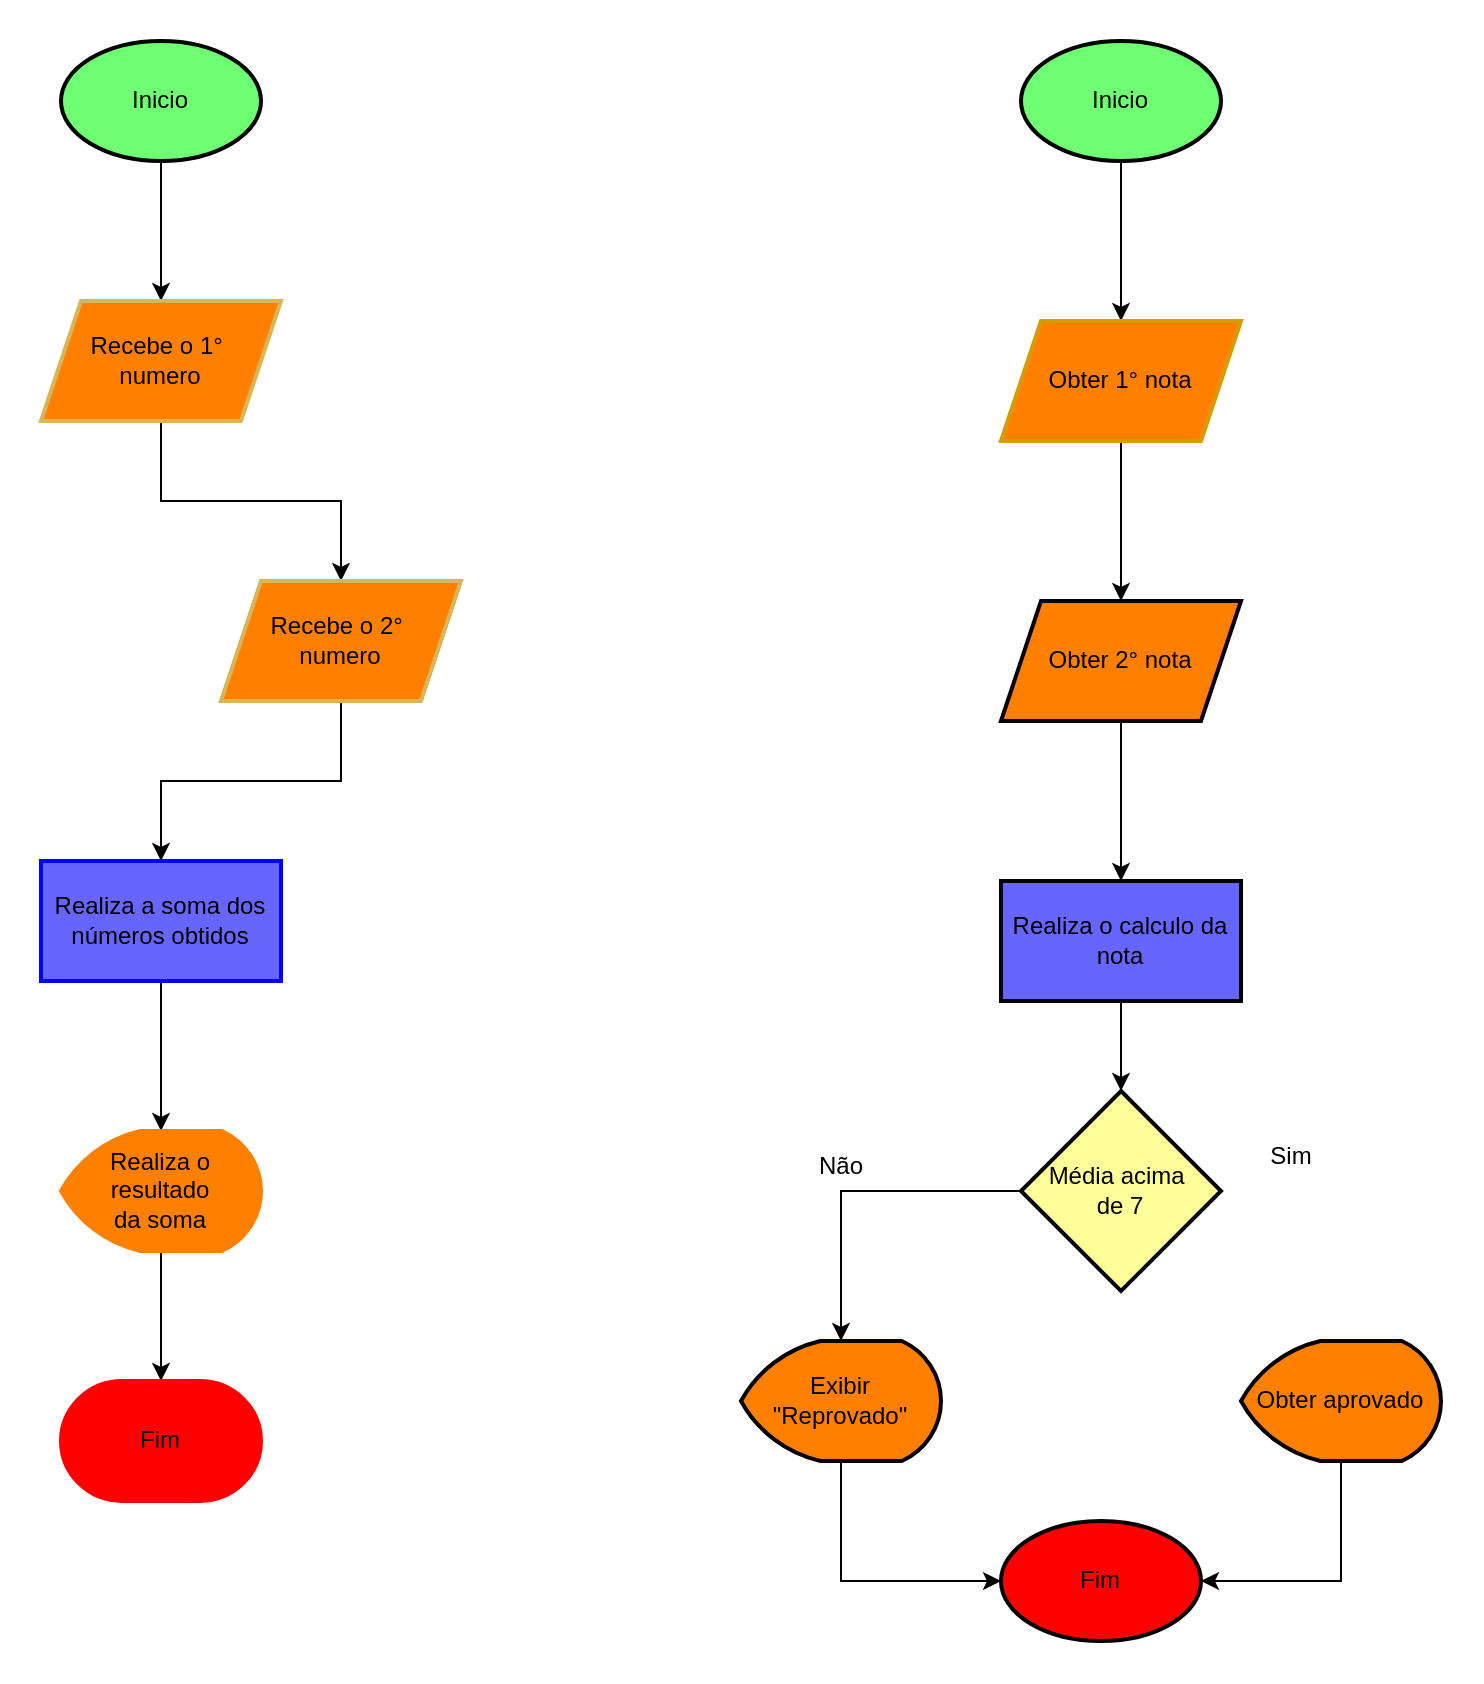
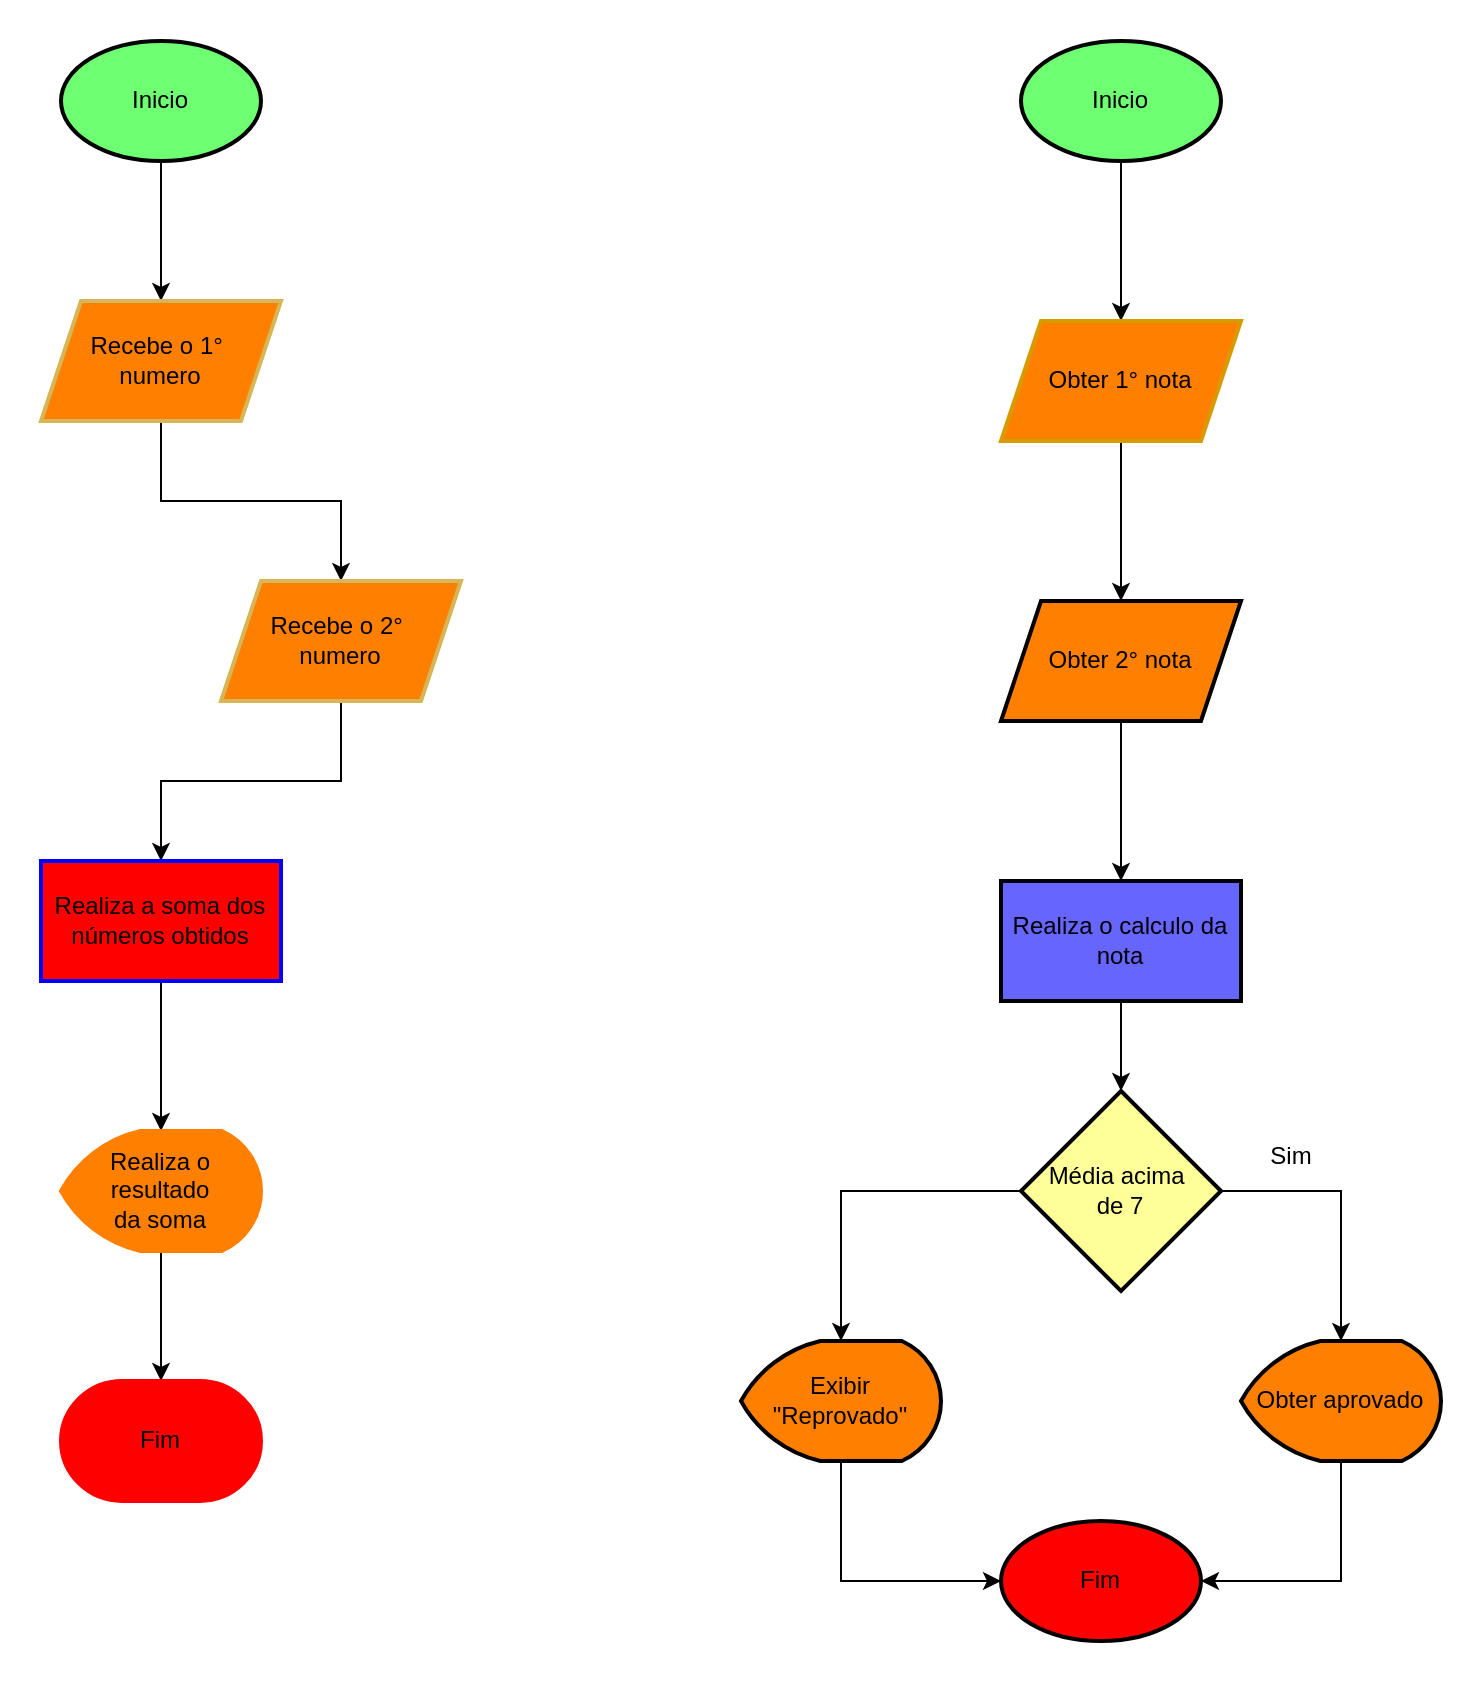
  <mxCell id="0" />
  <mxCell id="1" parent="0" />
  <mxCell id="2" value="" style="edgeStyle=orthogonalEdgeStyle;rounded=0;orthogonalLoop=1;jettySize=auto;html=1;" edge="1" parent="1" source="3" target="5"><mxGeometry relative="1" as="geometry" /></mxCell>
  <mxCell id="3" value="Inicio" style="strokeWidth=2;html=1;shape=mxgraph.flowchart.start_1;whiteSpace=wrap;fillColor=#6EFF72;" vertex="1" parent="1"><mxGeometry x="30" y="20" width="100" height="60" as="geometry" /></mxCell>
  <mxCell id="4" value="" style="edgeStyle=orthogonalEdgeStyle;rounded=0;orthogonalLoop=1;jettySize=auto;html=1;" edge="1" parent="1" source="5" target="7"><mxGeometry relative="1" as="geometry" /></mxCell>
  <mxCell id="5" value="Recebe o 1°&amp;nbsp;&lt;br&gt;numero" style="shape=parallelogram;perimeter=parallelogramPerimeter;whiteSpace=wrap;html=1;fixedSize=1;fillColor=#FF8000;strokeWidth=2;strokeColor=#d6b656;" vertex="1" parent="1"><mxGeometry x="20" y="150" width="120" height="60" as="geometry" /></mxCell>
  <mxCell id="6" value="" style="edgeStyle=orthogonalEdgeStyle;rounded=0;orthogonalLoop=1;jettySize=auto;html=1;" edge="1" parent="1" source="7" target="9"><mxGeometry relative="1" as="geometry" /></mxCell>
  <mxCell id="7" value="Recebe o 2°&amp;nbsp;&lt;br&gt;numero" style="shape=parallelogram;perimeter=parallelogramPerimeter;whiteSpace=wrap;html=1;fixedSize=1;fillColor=#FF8000;strokeWidth=2;strokeColor=#d6b656;" vertex="1" parent="1"><mxGeometry x="110" y="290" width="120" height="60" as="geometry" /></mxCell>
  <mxCell id="8" value="" style="edgeStyle=orthogonalEdgeStyle;rounded=0;orthogonalLoop=1;jettySize=auto;html=1;" edge="1" parent="1" source="9" target="11"><mxGeometry relative="1" as="geometry" /></mxCell>
- <mxCell id="9" value="Realiza a soma dos números obtidos" style="whiteSpace=wrap;html=1;fillColor=#6666FF;strokeColor=#0000FF;strokeWidth=2;" vertex="1" parent="1"><mxGeometry x="20" y="430" width="120" height="60" as="geometry" /></mxCell>
+ <mxCell id="9" value="Realiza a soma dos números obtidos" style="whiteSpace=wrap;html=1;fillColor=#ff0000;strokeColor=#0000FF;strokeWidth=2;" vertex="1" parent="1"><mxGeometry x="20" y="430" width="120" height="60" as="geometry" /></mxCell>
  <mxCell id="10" value="" style="edgeStyle=orthogonalEdgeStyle;rounded=0;orthogonalLoop=1;jettySize=auto;html=1;" edge="1" parent="1" source="11" target="12"><mxGeometry relative="1" as="geometry" /></mxCell>
  <mxCell id="11" value="Realiza o&lt;br&gt;resultado&lt;br&gt;da soma" style="strokeWidth=2;html=1;shape=mxgraph.flowchart.display;whiteSpace=wrap;fillColor=#FF8000;strokeColor=#FF8000;" vertex="1" parent="1"><mxGeometry x="30" y="565" width="100" height="60" as="geometry" /></mxCell>
  <mxCell id="12" value="Fim" style="strokeWidth=2;html=1;shape=mxgraph.flowchart.terminator;whiteSpace=wrap;fillColor=#FF0000;strokeColor=#FF0000;" vertex="1" parent="1"><mxGeometry x="30" y="690" width="100" height="60" as="geometry" /></mxCell>
  <mxCell id="13" value="" style="edgeStyle=orthogonalEdgeStyle;rounded=0;orthogonalLoop=1;jettySize=auto;html=1;" edge="1" parent="1" source="14" target="16"><mxGeometry relative="1" as="geometry" /></mxCell>
  <mxCell id="14" value="Inicio" style="strokeWidth=2;html=1;shape=mxgraph.flowchart.start_1;whiteSpace=wrap;fillColor=#6EFF72;" vertex="1" parent="1"><mxGeometry x="510" y="20" width="100" height="60" as="geometry" /></mxCell>
  <mxCell id="15" value="" style="edgeStyle=orthogonalEdgeStyle;rounded=0;orthogonalLoop=1;jettySize=auto;html=1;" edge="1" parent="1" source="16" target="18"><mxGeometry relative="1" as="geometry" /></mxCell>
  <mxCell id="16" value="Obter 1° nota" style="shape=parallelogram;perimeter=parallelogramPerimeter;whiteSpace=wrap;html=1;fixedSize=1;fillColor=#FF8000;strokeWidth=2;strokeColor=#d79b00;" vertex="1" parent="1"><mxGeometry x="500" y="160" width="120" height="60" as="geometry" /></mxCell>
  <mxCell id="17" value="" style="edgeStyle=orthogonalEdgeStyle;rounded=0;orthogonalLoop=1;jettySize=auto;html=1;" edge="1" parent="1" source="18" target="20"><mxGeometry relative="1" as="geometry" /></mxCell>
  <mxCell id="18" value="Obter 2° nota" style="shape=parallelogram;perimeter=parallelogramPerimeter;whiteSpace=wrap;html=1;fixedSize=1;fillColor=#FF8000;strokeWidth=2;" vertex="1" parent="1"><mxGeometry x="500" y="300" width="120" height="60" as="geometry" /></mxCell>
  <mxCell id="19" value="" style="edgeStyle=orthogonalEdgeStyle;rounded=0;orthogonalLoop=1;jettySize=auto;html=1;" edge="1" parent="1" source="20" target="23"><mxGeometry relative="1" as="geometry" /></mxCell>
  <mxCell id="20" value="Realiza o calculo da nota" style="whiteSpace=wrap;html=1;fillColor=#6666FF;strokeWidth=2;" vertex="1" parent="1"><mxGeometry x="500" y="440" width="120" height="60" as="geometry" /></mxCell>
+ <mxCell id="21" value="" style="edgeStyle=orthogonalEdgeStyle;rounded=0;orthogonalLoop=1;jettySize=auto;html=1;" edge="1" parent="1" source="23" target="25"><mxGeometry relative="1" as="geometry" /></mxCell>
  <mxCell id="22" value="" style="edgeStyle=orthogonalEdgeStyle;rounded=0;orthogonalLoop=1;jettySize=auto;html=1;" edge="1" parent="1" source="23" target="28"><mxGeometry relative="1" as="geometry" /></mxCell>
  <mxCell id="23" value="Média acima&amp;nbsp;&lt;br&gt;de 7" style="strokeWidth=2;html=1;shape=mxgraph.flowchart.decision;whiteSpace=wrap;fillColor=#FFFF99;" vertex="1" parent="1"><mxGeometry x="510" y="545" width="100" height="100" as="geometry" /></mxCell>
  <mxCell id="24" value="" style="edgeStyle=orthogonalEdgeStyle;rounded=0;orthogonalLoop=1;jettySize=auto;html=1;" edge="1" parent="1" source="25" target="30"><mxGeometry relative="1" as="geometry"><Array as="points"><mxPoint x="670" y="790" /></Array></mxGeometry></mxCell>
  <mxCell id="25" value="Obter aprovado" style="strokeWidth=2;html=1;shape=mxgraph.flowchart.display;whiteSpace=wrap;fillColor=#FF8000;" vertex="1" parent="1"><mxGeometry x="620" y="670" width="100" height="60" as="geometry" /></mxCell>
  <mxCell id="26" value="Sim" style="text;html=1;align=center;verticalAlign=middle;resizable=0;points=[];autosize=1;strokeColor=none;fillColor=none;" vertex="1" parent="1"><mxGeometry x="625" y="563" width="40" height="30" as="geometry" /></mxCell>
  <mxCell id="27" value="" style="edgeStyle=orthogonalEdgeStyle;rounded=0;orthogonalLoop=1;jettySize=auto;html=1;" edge="1" parent="1" source="28" target="30"><mxGeometry relative="1" as="geometry"><Array as="points"><mxPoint x="420" y="790" /></Array></mxGeometry></mxCell>
  <mxCell id="28" value="Exibir &lt;br&gt;&quot;Reprovado&quot;&lt;br&gt;" style="strokeWidth=2;html=1;shape=mxgraph.flowchart.display;whiteSpace=wrap;fillColor=#FF8000;" vertex="1" parent="1"><mxGeometry x="370" y="670" width="100" height="60" as="geometry" /></mxCell>
- <mxCell id="29" value="Não" style="text;html=1;align=center;verticalAlign=middle;resizable=0;points=[];autosize=1;strokeColor=none;fillColor=none;" vertex="1" parent="1"><mxGeometry x="395" y="568" width="50" height="30" as="geometry" /></mxCell>
  <mxCell id="30" value="Fim" style="strokeWidth=2;html=1;shape=mxgraph.flowchart.start_1;whiteSpace=wrap;fillColor=#FF0000;" vertex="1" parent="1"><mxGeometry x="500" y="760" width="100" height="60" as="geometry" /></mxCell>
